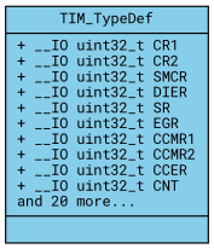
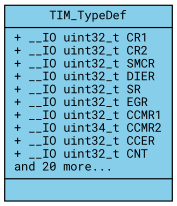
  digraph {
    fontname="Roboto Mono"
-   n1 [color=black fillcolor=skyblue fontcolor=black fontname="Roboto Mono" fontsize=10 height=0.2 label="{TIM_TypeDef\n|+ __IO uint32_t CR1\l+ __IO uint32_t CR2\l+ __IO uint32_t SMCR\l+ __IO uint32_t DIER\l+ __IO uint32_t SR\l+ __IO uint32_t EGR\l+ __IO uint32_t CCMR1\l+ __IO uint32_t CCMR2\l+ __IO uint32_t CCER\l+ __IO uint32_t CNT\land 20 more...\l|}" shape=record style=filled width=0.4]
+   n1 [color=black fillcolor=skyblue fontcolor=black fontname="Roboto Mono" fontsize=10 height=0.2 label="{TIM_TypeDef\n|+ __IO uint32_t CR1\l+ __IO uint32_t CR2\l+ __IO uint32_t SMCR\l+ __IO uint32_t DIER\l+ __IO uint32_t SR\l+ __IO uint32_t EGR\l+ __IO uint32_t CCMR1\l+ __IO uint34_t CCMR2\l+ __IO uint32_t CCER\l+ __IO uint32_t CNT\land 20 more...\l|}" shape=record style=filled width=0.4]
  }
